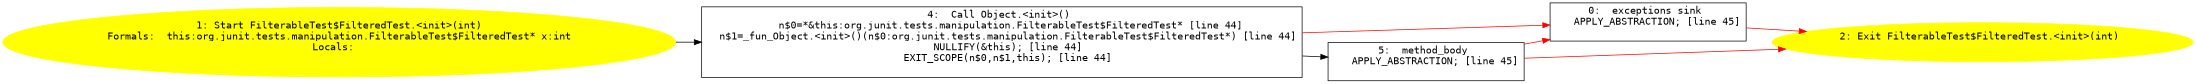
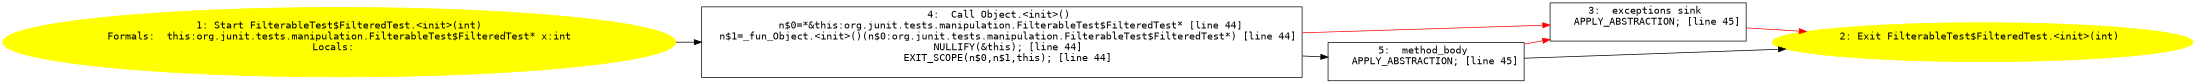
  digraph {
    fontname="DejaVu Sans Mono"
    rankdir=LR
    node [fontname="DejaVu Sans Mono" shape=box]
    edge [fontname="DejaVu Sans Mono"]
    n1 [color=yellow label="1: Start FilterableTest$FilteredTest.<init>(int)\nFormals:  this:org.junit.tests.manipulation.FilterableTest$FilteredTest* x:int\nLocals:  \n  " style=filled shape=""]
    n2 [label="4:  Call Object.<init>() \n   n$0=*&this:org.junit.tests.manipulation.FilterableTest$FilteredTest* [line 44]\n  n$1=_fun_Object.<init>()(n$0:org.junit.tests.manipulation.FilterableTest$FilteredTest*) [line 44]\n  NULLIFY(&this); [line 44]\n  EXIT_SCOPE(n$0,n$1,this); [line 44]\n "]
-   n3 [label="0:  exceptions sink \n   APPLY_ABSTRACTION; [line 45]\n "]
+   n3 [label="3:  exceptions sink \n   APPLY_ABSTRACTION; [line 45]\n "]
    n4 [label="5:  method_body \n   APPLY_ABSTRACTION; [line 45]\n "]
    n5 [color=yellow label="2: Exit FilterableTest$FilteredTest.<init>(int) \n  " style=filled shape=""]
    n1 -> n2
    n2 -> n3 [color=red]
    n2 -> n4
    n3 -> n5 [color=red]
    n4 -> n3 [color=red]
-   n4 -> n5 [color=red]
+   n4 -> n5
  }
